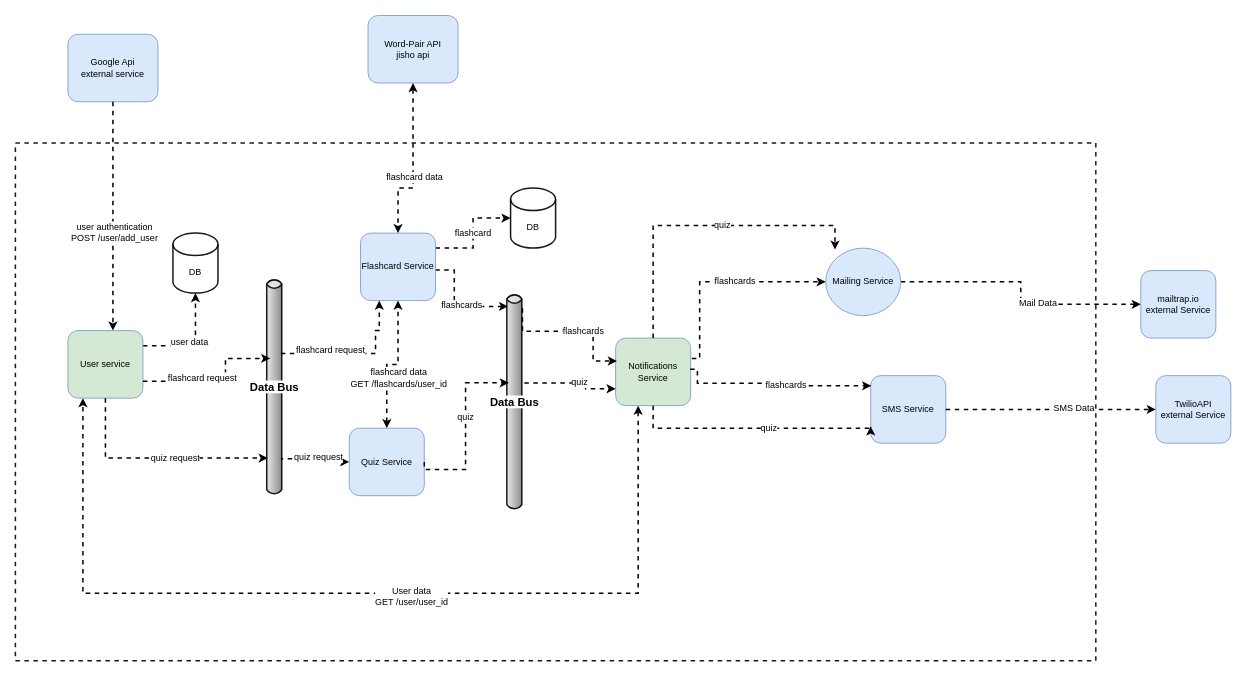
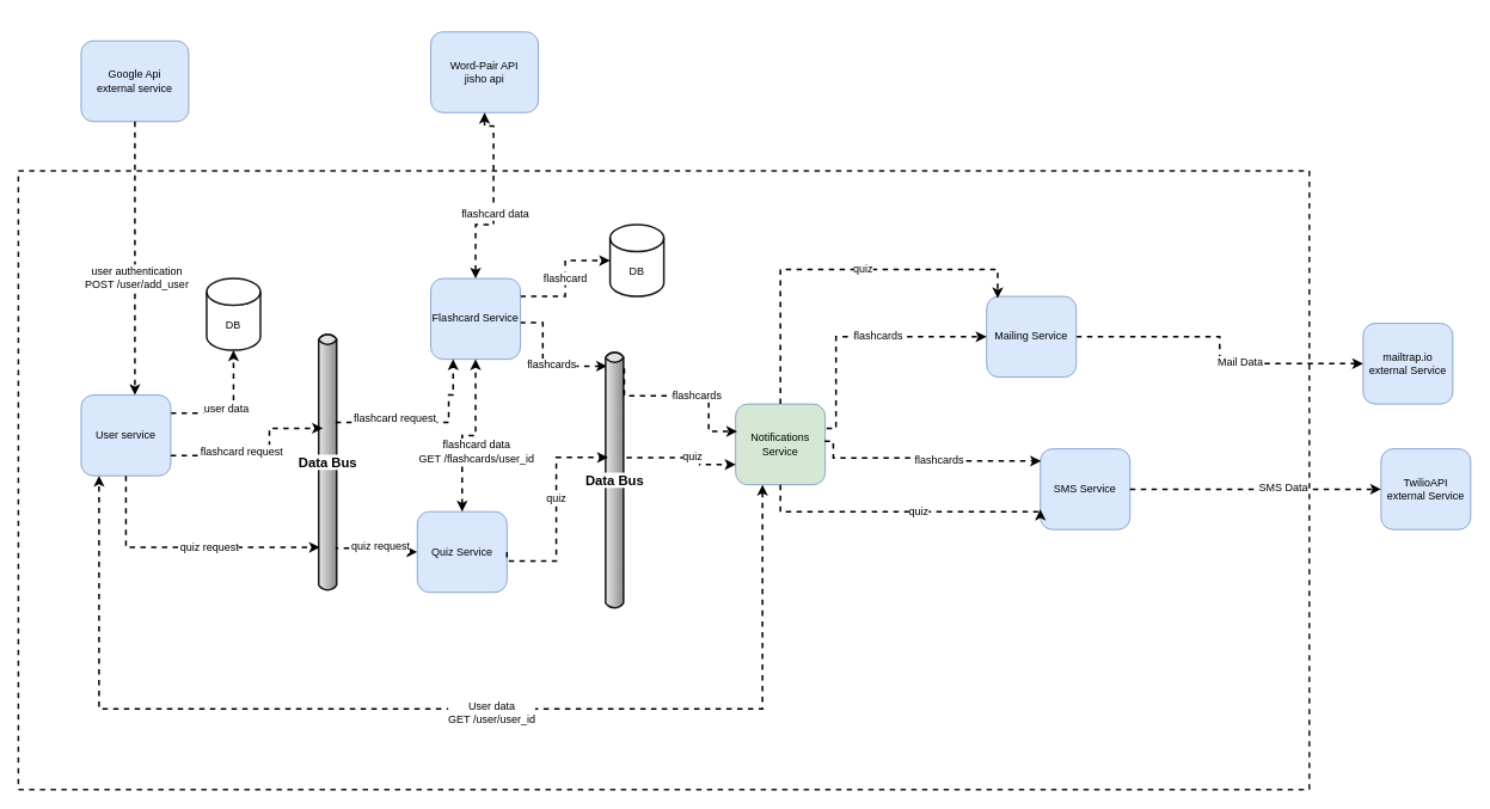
  <mxCell id="0" />
  <mxCell id="1" parent="0" />
  <mxCell id="2" value="" style="rounded=0;whiteSpace=wrap;html=1;labelBackgroundColor=#FFFFFF;labelBorderColor=none;strokeWidth=2;fontSize=12;fontColor=#000000;gradientColor=none;opacity=90;dashed=1;" vertex="1" parent="1"><mxGeometry x="20" y="190" width="1440" height="690" as="geometry" /></mxCell>
  <mxCell id="3" style="edgeStyle=orthogonalEdgeStyle;rounded=0;orthogonalLoop=1;jettySize=auto;html=1;dashed=1;strokeWidth=2;exitX=0.996;exitY=0.547;exitDx=0;exitDy=0;exitPerimeter=0;entryX=0.936;entryY=0.426;entryDx=0;entryDy=0;entryPerimeter=0;" parent="1" source="6" target="10" edge="1"><mxGeometry relative="1" as="geometry"><mxPoint x="500" y="470" as="sourcePoint" /><mxPoint x="654" y="475" as="targetPoint" /></mxGeometry></mxCell>
  <mxCell id="4" value="flashcards" style="edgeLabel;html=1;align=center;verticalAlign=middle;resizable=0;points=[];fontSize=12;" vertex="1" connectable="0" parent="3"><mxGeometry x="0.135" y="1" relative="1" as="geometry"><mxPoint as="offset" /></mxGeometry></mxCell>
  <mxCell id="5" value="flashcard" style="edgeStyle=orthogonalEdgeStyle;rounded=0;orthogonalLoop=1;jettySize=auto;html=1;dashed=1;strokeWidth=2;fontSize=12;fontColor=#000000;startArrow=none;startFill=0;endArrow=classic;endFill=1;" edge="1" parent="1" source="6" target="55"><mxGeometry relative="1" as="geometry"><Array as="points"><mxPoint x="630" y="330" /><mxPoint x="630" y="290" /></Array></mxGeometry></mxCell>
  <mxCell id="6" value="Flashcard Service" style="rounded=1;whiteSpace=wrap;html=1;strokeWidth=1;fillColor=#dae8fc;strokeColor=#6c8ebf;" vertex="1" parent="1"><mxGeometry x="480" y="310" width="100" height="90" as="geometry" /></mxCell>
  <mxCell id="7" style="edgeStyle=orthogonalEdgeStyle;rounded=0;orthogonalLoop=1;jettySize=auto;html=1;dashed=1;strokeWidth=2;fontSize=12;fontColor=#000000;startArrow=classic;startFill=1;endArrow=classic;endFill=1;" edge="1" parent="1" source="9" target="23"><mxGeometry relative="1" as="geometry"><Array as="points"><mxPoint x="850" y="790" /><mxPoint x="110" y="790" /></Array></mxGeometry></mxCell>
  <mxCell id="8" value="User data&lt;br&gt;GET /user/user_id" style="edgeLabel;html=1;align=center;verticalAlign=middle;resizable=0;points=[];fontSize=12;fontColor=#000000;" vertex="1" connectable="0" parent="7"><mxGeometry x="-0.116" y="3" relative="1" as="geometry"><mxPoint as="offset" /></mxGeometry></mxCell>
  <mxCell id="9" value="Notifications Service" style="rounded=1;whiteSpace=wrap;html=1;strokeWidth=1;fillColor=#d5e8d4;strokeColor=#6c8ebf;" vertex="1" parent="1"><mxGeometry x="820" y="450" width="100" height="90" as="geometry" /></mxCell>
  <mxCell id="10" value="&lt;b&gt;&lt;font style=&quot;background-color: rgb(255, 255, 255); font-size: 15px;&quot;&gt;Data Bus&lt;/font&gt;&lt;/b&gt;" style="strokeWidth=2;strokeColor=#000000;dashed=0;align=center;html=1;fontSize=8;shape=mxgraph.eip.messageChannel;direction=north;labelBorderColor=none;labelBackgroundColor=none;gradientColor=none;perimeterSpacing=1;opacity=90;" vertex="1" parent="1"><mxGeometry x="630" y="390" width="110" height="290" as="geometry" /></mxCell>
  <mxCell id="11" style="edgeStyle=orthogonalEdgeStyle;rounded=0;orthogonalLoop=1;jettySize=auto;html=1;dashed=1;strokeWidth=2;exitX=0.927;exitY=0.597;exitDx=0;exitDy=0;exitPerimeter=0;entryX=0.017;entryY=0.339;entryDx=0;entryDy=0;entryPerimeter=0;" edge="1" parent="1" source="10" target="9"><mxGeometry relative="1" as="geometry"><mxPoint x="710" y="448" as="sourcePoint" /><mxPoint x="869" y="450" as="targetPoint" /><Array as="points"><mxPoint x="696" y="441" /><mxPoint x="790" y="441" /><mxPoint x="790" y="481" /></Array></mxGeometry></mxCell>
  <mxCell id="12" value="flashcards" style="edgeLabel;html=1;align=center;verticalAlign=middle;resizable=0;points=[];fontSize=12;" vertex="1" connectable="0" parent="11"><mxGeometry x="0.135" y="1" relative="1" as="geometry"><mxPoint as="offset" /></mxGeometry></mxCell>
  <mxCell id="13" style="edgeStyle=orthogonalEdgeStyle;rounded=0;orthogonalLoop=1;jettySize=auto;html=1;dashed=1;strokeWidth=2;fontSize=12;fontColor=#000000;startArrow=none;startFill=0;" edge="1" parent="1" source="15" target="37"><mxGeometry relative="1" as="geometry" /></mxCell>
  <mxCell id="14" value="Mail Data" style="edgeLabel;html=1;align=center;verticalAlign=middle;resizable=0;points=[];fontSize=12;fontColor=#000000;" vertex="1" connectable="0" parent="13"><mxGeometry x="0.212" y="2" relative="1" as="geometry"><mxPoint as="offset" /></mxGeometry></mxCell>
- <mxCell id="15" value="Mailing Service" style="ellipse;whiteSpace=wrap;html=1;strokeWidth=1;fillColor=#dae8fc;strokeColor=#6c8ebf;" vertex="1" parent="1"><mxGeometry x="1100" y="330" width="100" height="90" as="geometry" /></mxCell>
+ <mxCell id="15" value="Mailing Service" style="rounded=1;whiteSpace=wrap;html=1;strokeWidth=1;fillColor=#dae8fc;strokeColor=#6c8ebf;" vertex="1" parent="1"><mxGeometry x="1100" y="330" width="100" height="90" as="geometry" /></mxCell>
  <mxCell id="16" value="SMS Service" style="rounded=1;whiteSpace=wrap;html=1;strokeWidth=1;fillColor=#dae8fc;strokeColor=#6c8ebf;" vertex="1" parent="1"><mxGeometry x="1160" y="500" width="100" height="90" as="geometry" /></mxCell>
  <mxCell id="17" style="edgeStyle=orthogonalEdgeStyle;rounded=0;orthogonalLoop=1;jettySize=auto;html=1;dashed=1;strokeWidth=2;entryX=0;entryY=0.5;entryDx=0;entryDy=0;exitX=1.016;exitY=0.303;exitDx=0;exitDy=0;exitPerimeter=0;" edge="1" parent="1" source="9" target="15"><mxGeometry relative="1" as="geometry"><mxPoint x="920" y="448" as="sourcePoint" /><mxPoint x="1059.97" y="450" as="targetPoint" /><Array as="points"><mxPoint x="932" y="375" /></Array></mxGeometry></mxCell>
  <mxCell id="18" value="flashcards" style="edgeLabel;html=1;align=center;verticalAlign=middle;resizable=0;points=[];fontSize=12;" vertex="1" connectable="0" parent="17"><mxGeometry x="0.135" y="1" relative="1" as="geometry"><mxPoint as="offset" /></mxGeometry></mxCell>
  <mxCell id="19" style="edgeStyle=orthogonalEdgeStyle;rounded=0;orthogonalLoop=1;jettySize=auto;html=1;dashed=1;strokeWidth=2;entryX=0.007;entryY=0.151;entryDx=0;entryDy=0;exitX=0.993;exitY=0.462;exitDx=0;exitDy=0;exitPerimeter=0;entryPerimeter=0;" edge="1" parent="1" source="9" target="16"><mxGeometry relative="1" as="geometry"><mxPoint x="932" y="487" as="sourcePoint" /><mxPoint x="1070" y="395" as="targetPoint" /><Array as="points"><mxPoint x="929" y="510" /><mxPoint x="1045" y="510" /><mxPoint x="1045" y="514" /></Array></mxGeometry></mxCell>
  <mxCell id="20" value="flashcards" style="edgeLabel;html=1;align=center;verticalAlign=middle;resizable=0;points=[];fontSize=12;" vertex="1" connectable="0" parent="19"><mxGeometry x="0.135" y="1" relative="1" as="geometry"><mxPoint as="offset" /></mxGeometry></mxCell>
  <mxCell id="21" style="edgeStyle=orthogonalEdgeStyle;rounded=0;orthogonalLoop=1;jettySize=auto;html=1;dashed=1;strokeWidth=2;fontSize=12;fontColor=#000000;startArrow=none;startFill=0;" edge="1" parent="1" source="23" target="44"><mxGeometry relative="1" as="geometry"><Array as="points"><mxPoint x="260" y="460" /></Array></mxGeometry></mxCell>
  <mxCell id="22" value="user data" style="edgeLabel;html=1;align=center;verticalAlign=middle;resizable=0;points=[];fontSize=12;fontColor=#000000;" vertex="1" connectable="0" parent="21"><mxGeometry x="-0.433" y="5" relative="1" as="geometry"><mxPoint x="21" as="offset" /></mxGeometry></mxCell>
- <mxCell id="23" value="User service" style="rounded=1;whiteSpace=wrap;html=1;strokeWidth=1;fillColor=#d5e8d4;strokeColor=#6c8ebf;" vertex="1" parent="1"><mxGeometry x="90" y="440" width="100" height="90" as="geometry" /></mxCell>
+ <mxCell id="23" value="User service" style="rounded=1;whiteSpace=wrap;html=1;strokeWidth=1;fillColor=#dae8fc;strokeColor=#6c8ebf;" vertex="1" parent="1"><mxGeometry x="90" y="440" width="100" height="90" as="geometry" /></mxCell>
  <mxCell id="24" style="edgeStyle=orthogonalEdgeStyle;rounded=0;orthogonalLoop=1;jettySize=auto;html=1;entryX=0.172;entryY=0.561;entryDx=0;entryDy=0;entryPerimeter=0;dashed=1;strokeWidth=2;fontSize=12;fontColor=#000000;startArrow=classic;startFill=1;endArrow=none;endFill=0;" edge="1" parent="1" source="28" target="48"><mxGeometry relative="1" as="geometry" /></mxCell>
  <mxCell id="25" value="quiz request" style="edgeLabel;html=1;align=center;verticalAlign=middle;resizable=0;points=[];fontSize=12;fontColor=#000000;" vertex="1" connectable="0" parent="24"><mxGeometry x="-0.059" y="-2" relative="1" as="geometry"><mxPoint as="offset" /></mxGeometry></mxCell>
  <mxCell id="26" style="edgeStyle=orthogonalEdgeStyle;rounded=0;orthogonalLoop=1;jettySize=auto;html=1;dashed=1;strokeWidth=2;fontSize=12;fontColor=#000000;startArrow=classic;startFill=1;endArrow=classic;endFill=1;" edge="1" parent="1" source="28" target="6"><mxGeometry relative="1" as="geometry" /></mxCell>
  <mxCell id="27" value="flashcard data&lt;br&gt;GET /flashcards/user_id" style="edgeLabel;html=1;align=center;verticalAlign=middle;resizable=0;points=[];fontSize=12;fontColor=#000000;" vertex="1" connectable="0" parent="26"><mxGeometry x="0.2" y="-1" relative="1" as="geometry"><mxPoint x="-1" y="28" as="offset" /></mxGeometry></mxCell>
  <mxCell id="28" value="Quiz Service" style="rounded=1;whiteSpace=wrap;html=1;strokeWidth=1;fillColor=#dae8fc;strokeColor=#6c8ebf;" vertex="1" parent="1"><mxGeometry x="465" y="570" width="100" height="90" as="geometry" /></mxCell>
  <mxCell id="29" style="edgeStyle=orthogonalEdgeStyle;rounded=0;orthogonalLoop=1;jettySize=auto;html=1;dashed=1;strokeWidth=2;exitX=1;exitY=0.5;exitDx=0;exitDy=0;entryX=0.587;entryY=0.435;entryDx=0;entryDy=0;entryPerimeter=0;" edge="1" parent="1" source="28" target="10"><mxGeometry relative="1" as="geometry"><mxPoint x="560" y="561.98" as="sourcePoint" /><mxPoint x="697" y="564.98" as="targetPoint" /><Array as="points"><mxPoint x="620" y="625" /><mxPoint x="620" y="510" /></Array></mxGeometry></mxCell>
  <mxCell id="30" value="quiz" style="edgeLabel;html=1;align=center;verticalAlign=middle;resizable=0;points=[];fontSize=12;" vertex="1" connectable="0" parent="29"><mxGeometry x="0.135" y="1" relative="1" as="geometry"><mxPoint as="offset" /></mxGeometry></mxCell>
  <mxCell id="31" style="edgeStyle=orthogonalEdgeStyle;rounded=0;orthogonalLoop=1;jettySize=auto;html=1;dashed=1;strokeWidth=2;entryX=0;entryY=0.75;entryDx=0;entryDy=0;exitX=0.586;exitY=0.619;exitDx=0;exitDy=0;exitPerimeter=0;" edge="1" parent="1" source="10" target="9"><mxGeometry relative="1" as="geometry"><mxPoint x="550" y="555" as="sourcePoint" /><mxPoint x="683" y="507" as="targetPoint" /><Array as="points" /></mxGeometry></mxCell>
  <mxCell id="32" value="quiz" style="edgeLabel;html=1;align=center;verticalAlign=middle;resizable=0;points=[];fontSize=12;" vertex="1" connectable="0" parent="31"><mxGeometry x="0.135" y="1" relative="1" as="geometry"><mxPoint as="offset" /></mxGeometry></mxCell>
  <mxCell id="33" style="edgeStyle=orthogonalEdgeStyle;rounded=0;orthogonalLoop=1;jettySize=auto;html=1;dashed=1;strokeWidth=2;entryX=0.124;entryY=0.021;entryDx=0;entryDy=0;exitX=0.5;exitY=0;exitDx=0;exitDy=0;entryPerimeter=0;" edge="1" parent="1" source="9" target="15"><mxGeometry relative="1" as="geometry"><mxPoint x="870" y="340" as="sourcePoint" /><mxPoint x="998" y="288" as="targetPoint" /><Array as="points"><mxPoint x="870" y="300" /><mxPoint x="1112" y="300" /></Array></mxGeometry></mxCell>
  <mxCell id="34" value="quiz" style="edgeLabel;html=1;align=center;verticalAlign=middle;resizable=0;points=[];fontSize=12;" vertex="1" connectable="0" parent="33"><mxGeometry x="0.135" y="1" relative="1" as="geometry"><mxPoint as="offset" /></mxGeometry></mxCell>
  <mxCell id="35" style="edgeStyle=orthogonalEdgeStyle;rounded=0;orthogonalLoop=1;jettySize=auto;html=1;dashed=1;strokeWidth=2;exitX=0.5;exitY=1;exitDx=0;exitDy=0;entryX=0;entryY=0.75;entryDx=0;entryDy=0;" edge="1" parent="1" source="9" target="16"><mxGeometry relative="1" as="geometry"><mxPoint x="850" y="628" as="sourcePoint" /><mxPoint x="1042" y="560" as="targetPoint" /><Array as="points"><mxPoint x="880" y="570" /><mxPoint x="1120" y="570" /></Array></mxGeometry></mxCell>
  <mxCell id="36" value="quiz" style="edgeLabel;html=1;align=center;verticalAlign=middle;resizable=0;points=[];fontSize=12;" vertex="1" connectable="0" parent="35"><mxGeometry x="0.135" y="1" relative="1" as="geometry"><mxPoint as="offset" /></mxGeometry></mxCell>
  <mxCell id="37" value="mailtrap.io external Service" style="rounded=1;whiteSpace=wrap;html=1;strokeWidth=1;fillColor=#dae8fc;strokeColor=#6c8ebf;" vertex="1" parent="1"><mxGeometry x="1520" y="360" width="100" height="90" as="geometry" /></mxCell>
  <mxCell id="38" value="TwilioAPI &lt;br&gt;external Service" style="rounded=1;whiteSpace=wrap;html=1;strokeWidth=1;fillColor=#dae8fc;strokeColor=#6c8ebf;" vertex="1" parent="1"><mxGeometry x="1540" y="500" width="100" height="90" as="geometry" /></mxCell>
  <mxCell id="39" style="edgeStyle=orthogonalEdgeStyle;rounded=0;orthogonalLoop=1;jettySize=auto;html=1;dashed=1;strokeWidth=2;fontSize=12;fontColor=#000000;startArrow=none;startFill=0;exitX=1;exitY=0.5;exitDx=0;exitDy=0;" edge="1" parent="1" source="16" target="38"><mxGeometry relative="1" as="geometry"><mxPoint x="1210" y="540" as="sourcePoint" /><mxPoint x="1530" y="540" as="targetPoint" /></mxGeometry></mxCell>
  <mxCell id="40" value="SMS Data" style="edgeLabel;html=1;align=center;verticalAlign=middle;resizable=0;points=[];fontSize=12;fontColor=#000000;" vertex="1" connectable="0" parent="39"><mxGeometry x="0.212" y="2" relative="1" as="geometry"><mxPoint as="offset" /></mxGeometry></mxCell>
- <mxCell id="41" value="&lt;div&gt;Word-Pair API&lt;/div&gt;&lt;div&gt;jisho api&lt;/div&gt;" style="rounded=1;whiteSpace=wrap;html=1;strokeWidth=1;fillColor=#dae8fc;strokeColor=#6c8ebf;" vertex="1" parent="1"><mxGeometry x="490" y="20" width="120" height="90" as="geometry" /></mxCell>
+ <mxCell id="41" value="&lt;div&gt;Word-Pair API&lt;/div&gt;&lt;div&gt;jisho api&lt;/div&gt;" style="rounded=1;whiteSpace=wrap;html=1;strokeWidth=1;fillColor=#dae8fc;strokeColor=#6c8ebf;" vertex="1" parent="1"><mxGeometry x="480" y="35" width="120" height="90" as="geometry" /></mxCell>
  <mxCell id="42" style="edgeStyle=orthogonalEdgeStyle;rounded=0;orthogonalLoop=1;jettySize=auto;html=1;dashed=1;strokeWidth=2;startArrow=classic;startFill=1;entryX=0.5;entryY=0;entryDx=0;entryDy=0;exitX=0.5;exitY=1;exitDx=0;exitDy=0;" edge="1" parent="1" source="41" target="6"><mxGeometry relative="1" as="geometry"><mxPoint x="620" y="250" as="sourcePoint" /><mxPoint x="360" y="290" as="targetPoint" /><Array as="points"><mxPoint x="550" y="140" /><mxPoint x="550" y="250" /><mxPoint x="530" y="250" /></Array></mxGeometry></mxCell>
  <mxCell id="43" value="flashcard data" style="edgeLabel;html=1;align=center;verticalAlign=middle;resizable=0;points=[];fontSize=12;" vertex="1" connectable="0" parent="42"><mxGeometry x="0.135" y="1" relative="1" as="geometry"><mxPoint as="offset" /></mxGeometry></mxCell>
  <mxCell id="44" value="DB" style="shape=cylinder3;whiteSpace=wrap;html=1;boundedLbl=1;backgroundOutline=1;size=15;labelBackgroundColor=#FFFFFF;labelBorderColor=none;strokeWidth=2;fontSize=12;fontColor=#000000;gradientColor=none;opacity=90;" vertex="1" parent="1"><mxGeometry x="230" y="310" width="60" height="80" as="geometry" /></mxCell>
  <mxCell id="45" value="&lt;div&gt;Google Api&lt;br&gt;external service&lt;/div&gt;" style="rounded=1;whiteSpace=wrap;html=1;strokeWidth=1;fillColor=#dae8fc;strokeColor=#6c8ebf;" vertex="1" parent="1"><mxGeometry x="90" y="45" width="120" height="90" as="geometry" /></mxCell>
  <mxCell id="46" style="edgeStyle=orthogonalEdgeStyle;rounded=0;orthogonalLoop=1;jettySize=auto;html=1;dashed=1;strokeWidth=2;startArrow=none;startFill=0;endArrow=classic;endFill=1;" edge="1" parent="1" source="45" target="23"><mxGeometry relative="1" as="geometry"><mxPoint x="200" y="110" as="sourcePoint" /><mxPoint x="180" y="310" as="targetPoint" /><Array as="points"><mxPoint x="140" y="45" /></Array></mxGeometry></mxCell>
  <mxCell id="47" value="user authentication&lt;br&gt;POST /user/add_user" style="edgeLabel;html=1;align=center;verticalAlign=middle;resizable=0;points=[];fontSize=12;" vertex="1" connectable="0" parent="46"><mxGeometry x="0.135" y="1" relative="1" as="geometry"><mxPoint as="offset" /></mxGeometry></mxCell>
  <mxCell id="48" value="&lt;b&gt;&lt;font style=&quot;background-color: rgb(255, 255, 255); font-size: 15px;&quot;&gt;Data Bus&lt;/font&gt;&lt;/b&gt;" style="strokeWidth=2;strokeColor=#000000;dashed=0;align=center;html=1;fontSize=8;shape=mxgraph.eip.messageChannel;direction=north;labelBorderColor=none;labelBackgroundColor=none;gradientColor=none;perimeterSpacing=1;opacity=90;" vertex="1" parent="1"><mxGeometry x="310" y="370" width="110" height="290" as="geometry" /></mxCell>
  <mxCell id="49" style="edgeStyle=orthogonalEdgeStyle;rounded=0;orthogonalLoop=1;jettySize=auto;html=1;dashed=1;strokeWidth=2;fontSize=12;fontColor=#000000;startArrow=none;startFill=0;exitX=1;exitY=0.75;exitDx=0;exitDy=0;entryX=0.63;entryY=0.453;entryDx=0;entryDy=0;entryPerimeter=0;" edge="1" parent="1" source="23" target="48"><mxGeometry relative="1" as="geometry"><mxPoint x="200" y="495" as="sourcePoint" /><mxPoint x="290" y="507" as="targetPoint" /><Array as="points"><mxPoint x="300" y="507" /><mxPoint x="300" y="477" /></Array></mxGeometry></mxCell>
  <mxCell id="50" value="flashcard request" style="edgeLabel;html=1;align=center;verticalAlign=middle;resizable=0;points=[];fontSize=12;fontColor=#000000;" vertex="1" connectable="0" parent="49"><mxGeometry x="-0.433" y="5" relative="1" as="geometry"><mxPoint x="21" as="offset" /></mxGeometry></mxCell>
  <mxCell id="51" style="edgeStyle=orthogonalEdgeStyle;rounded=0;orthogonalLoop=1;jettySize=auto;html=1;dashed=1;strokeWidth=2;fontSize=12;fontColor=#000000;startArrow=none;startFill=0;exitX=0.652;exitY=0.579;exitDx=0;exitDy=0;entryX=0.25;entryY=1;entryDx=0;entryDy=0;exitPerimeter=0;" edge="1" parent="1" source="48" target="6"><mxGeometry relative="1" as="geometry"><mxPoint x="400" y="471" as="sourcePoint" /><mxPoint x="570" y="440" as="targetPoint" /><Array as="points"><mxPoint x="500" y="471" /><mxPoint x="500" y="440" /><mxPoint x="505" y="440" /></Array></mxGeometry></mxCell>
  <mxCell id="52" value="flashcard request" style="edgeLabel;html=1;align=center;verticalAlign=middle;resizable=0;points=[];fontSize=12;fontColor=#000000;" vertex="1" connectable="0" parent="51"><mxGeometry x="-0.433" y="5" relative="1" as="geometry"><mxPoint x="9" as="offset" /></mxGeometry></mxCell>
  <mxCell id="53" style="edgeStyle=orthogonalEdgeStyle;rounded=0;orthogonalLoop=1;jettySize=auto;html=1;dashed=1;strokeWidth=2;fontSize=12;fontColor=#000000;startArrow=none;startFill=0;entryX=0.175;entryY=0.423;entryDx=0;entryDy=0;entryPerimeter=0;" edge="1" parent="1" source="23" target="48"><mxGeometry relative="1" as="geometry"><mxPoint x="175" y="601" as="sourcePoint" /><mxPoint x="345" y="570" as="targetPoint" /><Array as="points"><mxPoint x="140" y="610" /></Array></mxGeometry></mxCell>
  <mxCell id="54" value="quiz request" style="edgeLabel;html=1;align=center;verticalAlign=middle;resizable=0;points=[];fontSize=12;fontColor=#000000;" vertex="1" connectable="0" parent="53"><mxGeometry x="-0.433" y="5" relative="1" as="geometry"><mxPoint x="88" y="5" as="offset" /></mxGeometry></mxCell>
  <mxCell id="55" value="DB" style="shape=cylinder3;whiteSpace=wrap;html=1;boundedLbl=1;backgroundOutline=1;size=15;labelBackgroundColor=#FFFFFF;labelBorderColor=none;strokeWidth=2;fontSize=12;fontColor=#000000;gradientColor=none;opacity=90;" vertex="1" parent="1"><mxGeometry x="680" y="250" width="60" height="80" as="geometry" /></mxCell>
